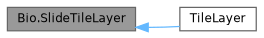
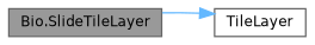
  digraph {
    rankdir=LR
    node [color=gray40 fontname=Helvetica fontsize=10 shape=box style=filled]
    n1 [fillcolor=grey60 fontcolor=black height=0.2 label="Bio.SlideTileLayer" width=0.4]
    n2 [fillcolor=white height=0.2 label=TileLayer width=0.4]
-   n1 -> n2 [color=steelblue1 dir=back fontname=Helvetica fontsize=10 labelfontname=Helvetica labelfontsize=10 style=solid]
+   n2 -> n1 [color=steelblue1 dir=back fontname=Helvetica fontsize=10 labelfontname=Helvetica labelfontsize=10 style=solid]
  }
